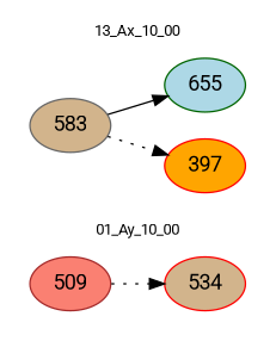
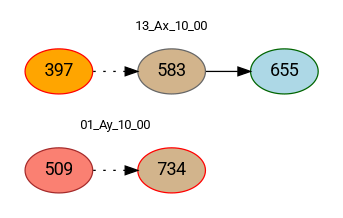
  digraph {
    fontname=Roboto
    rankdir=LR
    node [color=red fillcolor=tan fontname=Roboto style=filled]
    edge [color=black fontname=Roboto style=dotted]
    n1 [color=brown fillcolor=salmon label=509]
-   n2 [label=534]
+   n2 [label=734]
    n3 [color=gray40 label=583]
    n4 [fillcolor=orange label=397]
    n5 [color=darkgreen fillcolor=lightblue label=655]
    subgraph cluster_1 {
      color=white
      fontsize=10
      label="01_Ay_10_00"
      n1
      n2
    }
    subgraph cluster_2 {
      color=white
      fontsize=10
      label="13_Ax_10_00"
      n3
      n4
      n5
    }
    n1 -> n2
-   n3 -> n4
+   n4 -> n3
    n3 -> n5 [style=solid]
  }
